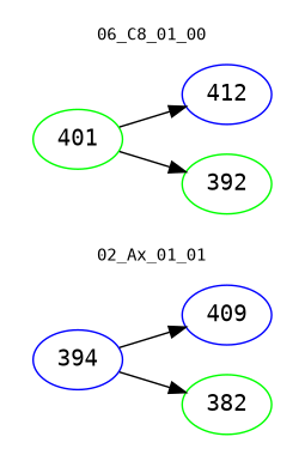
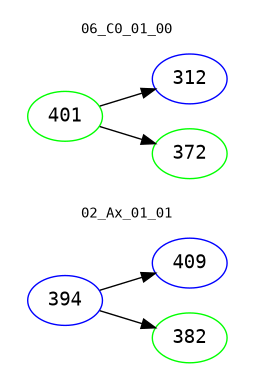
  digraph {
    fontname="DejaVu Sans Mono"
    rankdir=LR
    node [color=blue fontname="DejaVu Sans Mono"]
    edge [color=black fontname="DejaVu Sans Mono"]
    n1 [label=394]
    n2 [color=green label=382]
    n3 [label=409]
    n4 [color=green label=401]
-   n5 [color=green label=392]
-   n6 [label=412]
+   n5 [color=green label=372]
+   n6 [label=312]
    subgraph cluster_1 {
      color=white
      fontsize=10
      label="02_Ax_01_01"
      n1
      n2
      n3
    }
    subgraph cluster_2 {
      color=white
      fontsize=10
-     label="06_C8_01_00"
+     label="06_C0_01_00"
      n4
      n5
      n6
    }
    n1 -> n2
    n1 -> n3
    n4 -> n5
    n4 -> n6
  }
